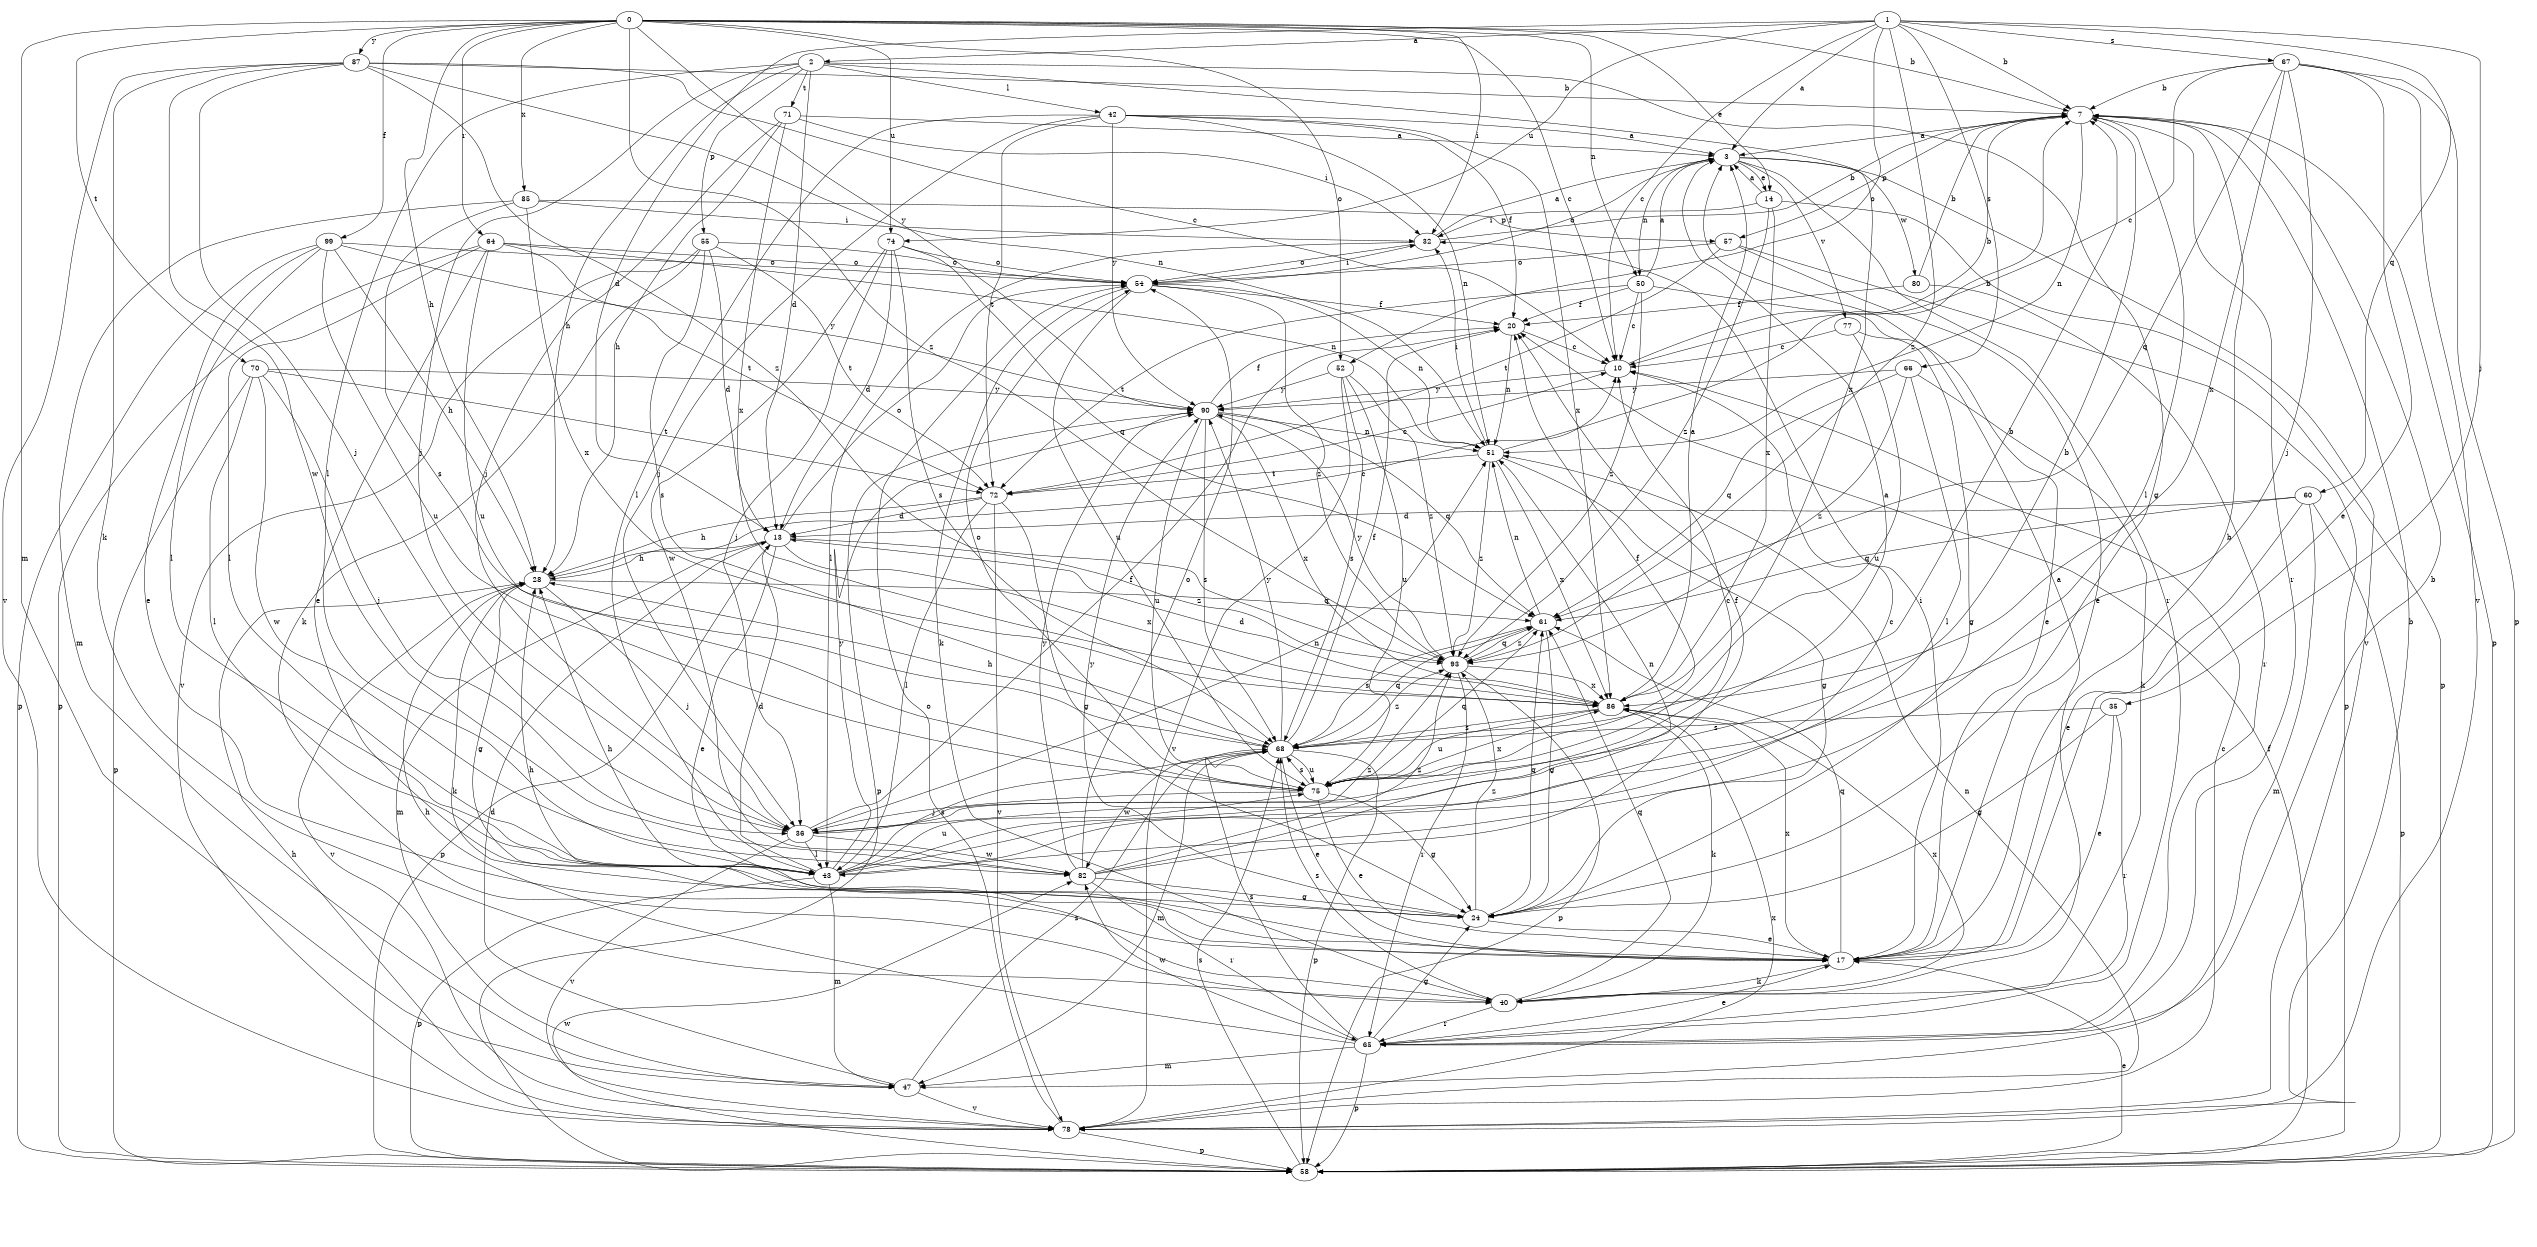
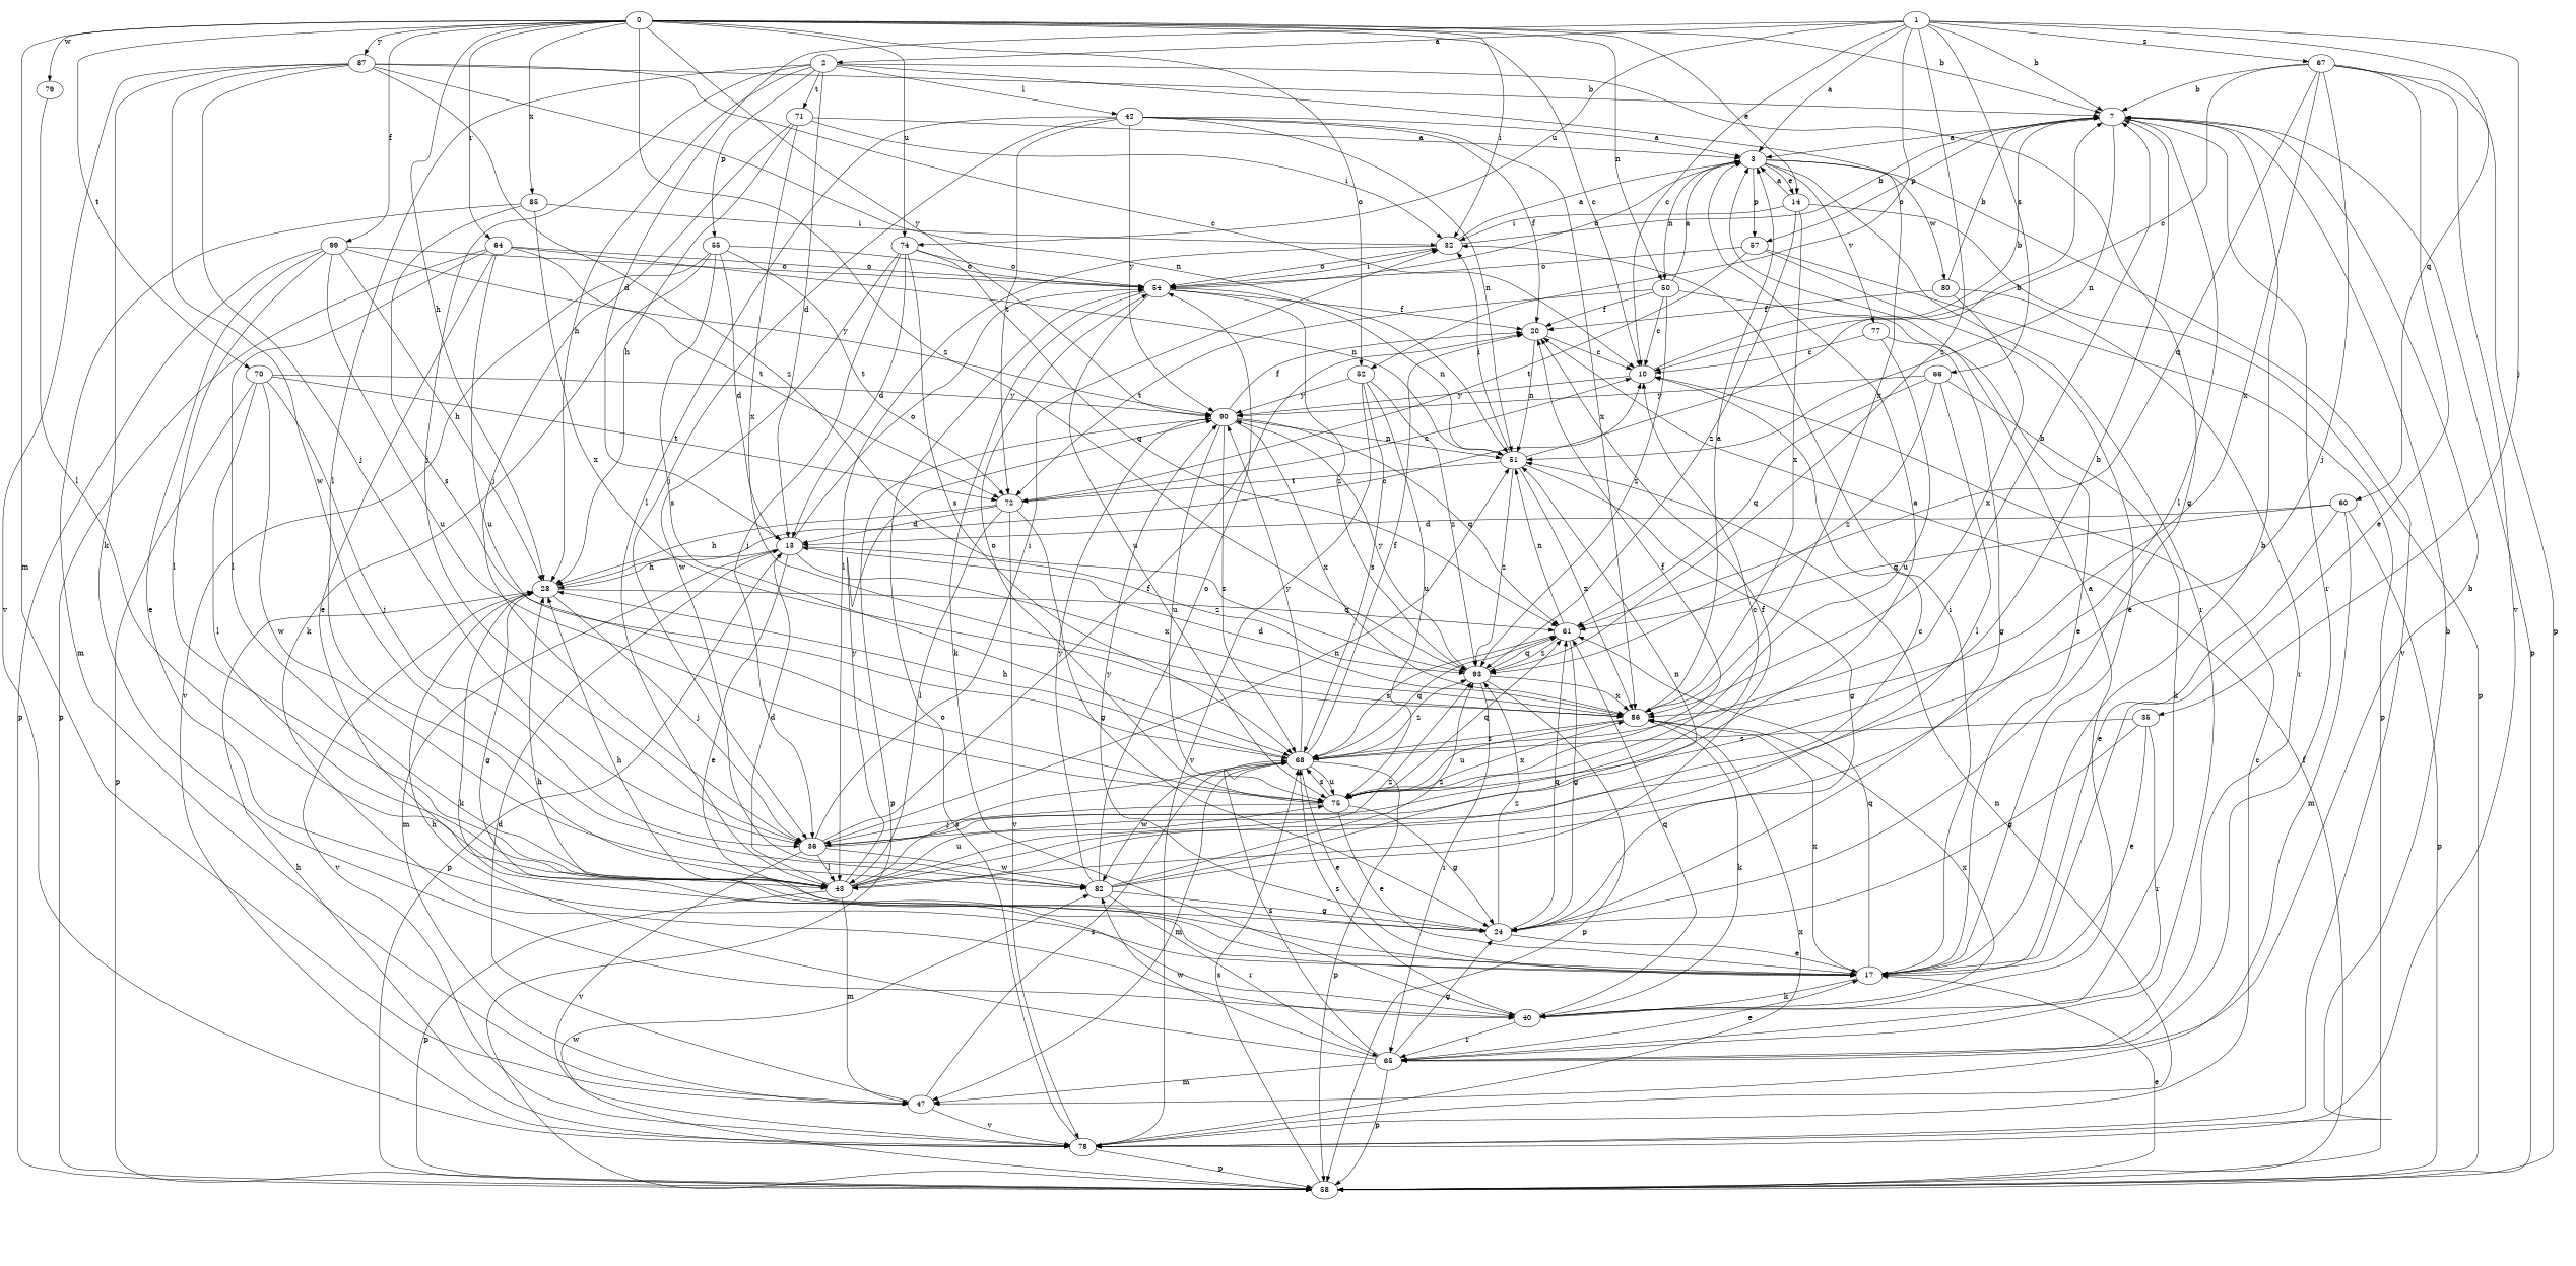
  strict digraph {
    0
    7
    10
    14
    n5 [label=99]
    28
    32
    47
    50
    52
    64
    70
    74
+   79
    85
    87
    90
    93
    3
    43
    57
    65
    51
    58
    86
    54
    17
    75
    24
    36
    78
    40
    61
    13
    68
    20
    72
    82
    1
    2
    35
    60
    66
    67
    42
    55
    71
    77
    80
    0 -> 7 [label=b]
    0 -> 10 [label=c]
    0 -> 14 [label=e]
    0 -> n5 [label=f]
    0 -> 28 [label=h]
    0 -> 32 [label=i]
    0 -> 47 [label=m]
    0 -> 50 [label=n]
    0 -> 52 [label=o]
    0 -> 64 [label=r]
    0 -> 70 [label=t]
    0 -> 74 [label=u]
+   0 -> 79 [label=w]
    0 -> 85 [label=x]
    0 -> 87 [label=y]
    0 -> 90 [label=y]
    0 -> 93 [label=z]
    7 -> 3 [label=a]
    7 -> 43 [label=l]
    7 -> 57 [label=p]
    7 -> 65 [label=r]
    7 -> 51 [label=n]
    7 -> 58 [label=p]
    10 -> 7 [label=b]
    10 -> 90 [label=y]
    14 -> 32 [label=i]
    14 -> 93 [label=z]
    14 -> 3 [label=a]
    14 -> 58 [label=p]
    14 -> 86 [label=x]
    n5 -> 28 [label=h]
    n5 -> 90 [label=y]
    n5 -> 43 [label=l]
    n5 -> 58 [label=p]
    n5 -> 54 [label=o]
    n5 -> 17 [label=e]
    n5 -> 75 [label=u]
    28 -> 10 [label=c]
    28 -> 24 [label=g]
    28 -> 36 [label=j]
    28 -> 78 [label=v]
    28 -> 40 [label=k]
    28 -> 61 [label=q]
    32 -> 7 [label=b]
    32 -> 3 [label=a]
    32 -> 43 [label=l]
    32 -> 54 [label=o]
    47 -> 78 [label=v]
    47 -> 13 [label=d]
    47 -> 68 [label=s]
    50 -> 10 [label=c]
    50 -> 93 [label=z]
    50 -> 3 [label=a]
    50 -> 17 [label=e]
    50 -> 20 [label=f]
    50 -> 72 [label=t]
    52 -> 90 [label=y]
    52 -> 93 [label=z]
    52 -> 75 [label=u]
    52 -> 78 [label=v]
    52 -> 68 [label=s]
    64 -> 43 [label=l]
    64 -> 51 [label=n]
    64 -> 58 [label=p]
    64 -> 54 [label=o]
    64 -> 17 [label=e]
    64 -> 75 [label=u]
    64 -> 72 [label=t]
    70 -> 90 [label=y]
    70 -> 43 [label=l]
    70 -> 58 [label=p]
    70 -> 36 [label=j]
    70 -> 72 [label=t]
    70 -> 82 [label=w]
    74 -> 54 [label=o]
    74 -> 36 [label=j]
    74 -> 61 [label=q]
    74 -> 13 [label=d]
    74 -> 68 [label=s]
    74 -> 82 [label=w]
+   79 -> 43 [label=l]
    85 -> 32 [label=i]
    85 -> 47 [label=m]
    85 -> 86 [label=x]
    85 -> 68 [label=s]
    87 -> 7 [label=b]
    87 -> 10 [label=c]
    87 -> 93 [label=z]
    87 -> 51 [label=n]
    87 -> 36 [label=j]
    87 -> 78 [label=v]
    87 -> 40 [label=k]
    87 -> 82 [label=w]
    90 -> 51 [label=n]
    90 -> 58 [label=p]
    90 -> 86 [label=x]
    90 -> 75 [label=u]
    90 -> 61 [label=q]
    90 -> 68 [label=s]
    90 -> 20 [label=f]
    93 -> 90 [label=y]
    93 -> 65 [label=r]
    93 -> 58 [label=p]
    93 -> 86 [label=x]
    93 -> 61 [label=q]
    3 -> 14 [label=e]
    3 -> 50 [label=n]
-   85 -> 57 [label=p]
+   3 -> 57 [label=p]
    3 -> 65 [label=r]
    3 -> 54 [label=o]
    3 -> 78 [label=v]
    3 -> 77 [label=v]
    3 -> 80 [label=w]
    43 -> 10 [label=c]
    43 -> 47 [label=m]
    43 -> 90 [label=y]
    43 -> 93 [label=z]
    43 -> 58 [label=p]
    43 -> 75 [label=u]
    43 -> 13 [label=d]
    43 -> 68 [label=s]
    57 -> 58 [label=p]
    57 -> 54 [label=o]
    57 -> 17 [label=e]
    57 -> 72 [label=t]
    65 -> 7 [label=b]
    65 -> 28 [label=h]
    65 -> 47 [label=m]
    65 -> 58 [label=p]
    65 -> 17 [label=e]
    65 -> 24 [label=g]
    65 -> 68 [label=s]
    65 -> 82 [label=w]
    51 -> 7 [label=b]
    51 -> 32 [label=i]
    51 -> 93 [label=z]
    51 -> 86 [label=x]
    51 -> 24 [label=g]
    51 -> 72 [label=t]
    58 -> 17 [label=e]
    58 -> 68 [label=s]
    58 -> 20 [label=f]
    58 -> 82 [label=w]
    86 -> 3 [label=a]
    86 -> 75 [label=u]
    86 -> 40 [label=k]
    86 -> 13 [label=d]
    86 -> 68 [label=s]
    54 -> 32 [label=i]
    54 -> 93 [label=z]
    54 -> 51 [label=n]
    54 -> 75 [label=u]
    54 -> 40 [label=k]
    54 -> 20 [label=f]
    17 -> 7 [label=b]
    17 -> 28 [label=h]
    17 -> 32 [label=i]
    17 -> 86 [label=x]
    17 -> 40 [label=k]
    17 -> 61 [label=q]
    75 -> 7 [label=b]
    75 -> 86 [label=x]
    75 -> 54 [label=o]
    75 -> 17 [label=e]
    75 -> 24 [label=g]
    75 -> 36 [label=j]
    75 -> 61 [label=q]
    75 -> 68 [label=s]
    75 -> 20 [label=f]
    24 -> 28 [label=h]
    24 -> 90 [label=y]
    24 -> 93 [label=z]
    24 -> 17 [label=e]
    24 -> 61 [label=q]
    36 -> 10 [label=c]
+   36 -> 32 [label=i]
    36 -> 3 [label=a]
    36 -> 43 [label=l]
    36 -> 51 [label=n]
    36 -> 78 [label=v]
    36 -> 20 [label=f]
    36 -> 82 [label=w]
    78 -> 7 [label=b]
    78 -> 10 [label=c]
    78 -> 28 [label=h]
    78 -> 51 [label=n]
    78 -> 58 [label=p]
    78 -> 86 [label=x]
    78 -> 54 [label=o]
    40 -> 3 [label=a]
    40 -> 65 [label=r]
    40 -> 86 [label=x]
    40 -> 61 [label=q]
    40 -> 68 [label=s]
    61 -> 93 [label=z]
    61 -> 51 [label=n]
    61 -> 24 [label=g]
    61 -> 68 [label=s]
    13 -> 28 [label=h]
    13 -> 47 [label=m]
    13 -> 93 [label=z]
    13 -> 58 [label=p]
    13 -> 86 [label=x]
    13 -> 54 [label=o]
    13 -> 17 [label=e]
    68 -> 7 [label=b]
    68 -> 28 [label=h]
    68 -> 47 [label=m]
    68 -> 90 [label=y]
    68 -> 93 [label=z]
    68 -> 58 [label=p]
    68 -> 17 [label=e]
    68 -> 75 [label=u]
    68 -> 61 [label=q]
    68 -> 20 [label=f]
    68 -> 82 [label=w]
    20 -> 10 [label=c]
    20 -> 51 [label=n]
    72 -> 10 [label=c]
    72 -> 28 [label=h]
    72 -> 43 [label=l]
    72 -> 24 [label=g]
    72 -> 78 [label=v]
    72 -> 13 [label=d]
    82 -> 90 [label=y]
    82 -> 93 [label=z]
    82 -> 65 [label=r]
    82 -> 51 [label=n]
    82 -> 54 [label=o]
    82 -> 24 [label=g]
    82 -> 20 [label=f]
    1 -> 7 [label=b]
    1 -> 10 [label=c]
    1 -> 52 [label=o]
    1 -> 74 [label=u]
    1 -> 93 [label=z]
    1 -> 3 [label=a]
    1 -> 13 [label=d]
    1 -> 2 [label=a]
    1 -> 35 [label=j]
    1 -> 60 [label=q]
    1 -> 66 [label=s]
    1 -> 67 [label=s]
    2 -> 28 [label=h]
    2 -> 43 [label=l]
    2 -> 86 [label=x]
    2 -> 24 [label=g]
    2 -> 36 [label=j]
    2 -> 13 [label=d]
    2 -> 42 [label=l]
    2 -> 55 [label=p]
    2 -> 71 [label=t]
    35 -> 65 [label=r]
    35 -> 17 [label=e]
    35 -> 24 [label=g]
    35 -> 68 [label=s]
    60 -> 47 [label=m]
    60 -> 58 [label=p]
    60 -> 17 [label=e]
    60 -> 61 [label=q]
    60 -> 13 [label=d]
    66 -> 90 [label=y]
    66 -> 93 [label=z]
    66 -> 43 [label=l]
    66 -> 40 [label=k]
    66 -> 61 [label=q]
    67 -> 7 [label=b]
    67 -> 10 [label=c]
    67 -> 58 [label=p]
    67 -> 86 [label=x]
    67 -> 17 [label=e]
    67 -> 36 [label=j]
    67 -> 78 [label=v]
    67 -> 61 [label=q]
    42 -> 90 [label=y]
    42 -> 3 [label=a]
    42 -> 43 [label=l]
    42 -> 51 [label=n]
    42 -> 86 [label=x]
    42 -> 36 [label=j]
    42 -> 20 [label=f]
    42 -> 72 [label=t]
    55 -> 54 [label=o]
    55 -> 78 [label=v]
    55 -> 40 [label=k]
    55 -> 13 [label=d]
    55 -> 68 [label=s]
    55 -> 72 [label=t]
    71 -> 28 [label=h]
    71 -> 32 [label=i]
    71 -> 3 [label=a]
    71 -> 86 [label=x]
    71 -> 36 [label=j]
    77 -> 10 [label=c]
    77 -> 75 [label=u]
    77 -> 24 [label=g]
    80 -> 7 [label=b]
    80 -> 65 [label=r]
+   80 -> 86 [label=x]
    80 -> 20 [label=f]
  }
